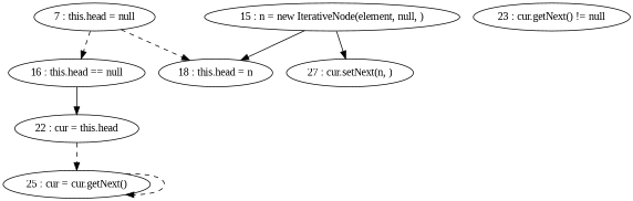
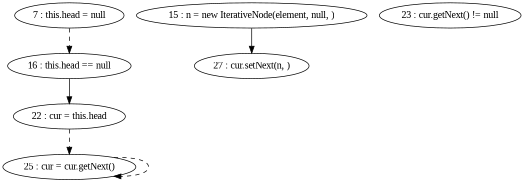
  digraph {
    fontname="Liberation Serif"
    node [fontname="Liberation Serif"]
    edge [fontname="Liberation Serif" style=dashed]
    "7 : this.head = null"
    "16 : this.head == null"
-   "18 : this.head = n"
    "22 : cur = this.head"
    "25 : cur = cur.getNext()"
    "15 : n = new IterativeNode(element, null, )"
    "27 : cur.setNext(n, )"
    "23 : cur.getNext() != null"
    "7 : this.head = null" -> "16 : this.head == null"
-   "7 : this.head = null" -> "18 : this.head = n"
    "16 : this.head == null" -> "22 : cur = this.head" [style=""]
    "22 : cur = this.head" -> "25 : cur = cur.getNext()"
    "25 : cur = cur.getNext()" -> "25 : cur = cur.getNext()"
-   "15 : n = new IterativeNode(element, null, )" -> "18 : this.head = n" [style=""]
    "15 : n = new IterativeNode(element, null, )" -> "27 : cur.setNext(n, )" [style=""]
  }
